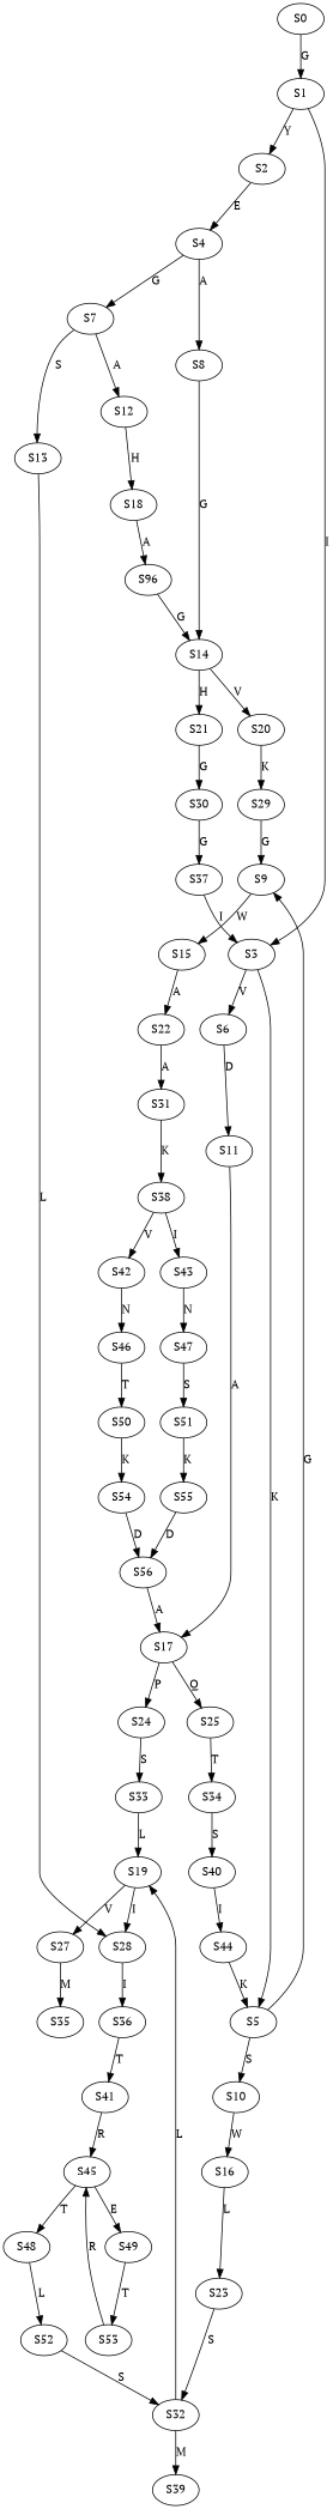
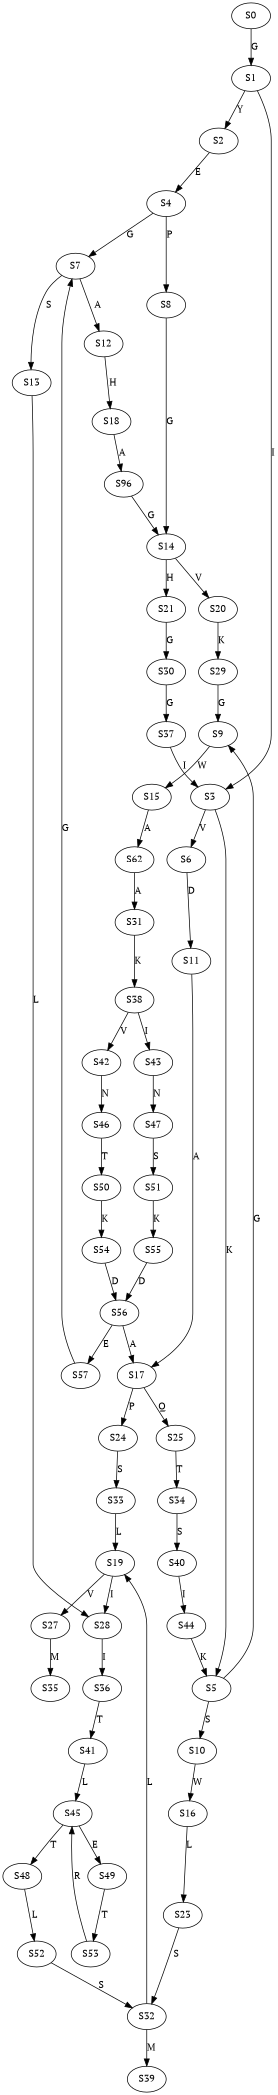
  strict digraph {
    fontname="PT Serif"
    node [fontname="PT Serif"]
    edge [fontname="PT Serif"]
    S0
    S1
    S2
    S3
    S4
    S5
    S6
    S7
    S8
    S9
    S10
    S11
    S12
    S13
    S14
    S15
    S16
    S17
    S18
    S28
    S20
    S21
-   S22
+   S22 [label=S62]
    S23
    S24
    S25
    n27 [label=S96]
    S19
    S27
    S29
    S30
    S31
    S32
    S33
    S34
    S35
    S36
    S37
    S38
    S39
    S40
    S41
    S42
    S43
    S44
    S45
    S46
    S47
    S48
    S49
    S50
    S51
    S52
    S53
    S54
    S55
    S56
+   S57
    S0 -> S1 [label=G]
    S1 -> S2 [label=Y]
    S1 -> S3 [label=I]
    S2 -> S4 [label=E]
    S3 -> S5 [label=K]
    S3 -> S6 [label=V]
    S4 -> S7 [label=G]
-   S4 -> S8 [label=A]
+   S4 -> S8 [label=P]
    S5 -> S9 [label=G]
    S5 -> S10 [label=S]
    S6 -> S11 [label=D]
    S7 -> S12 [label=A]
    S7 -> S13 [label=S]
    S8 -> S14 [label=G]
    S9 -> S15 [label=W]
    S10 -> S16 [label=W]
    S11 -> S17 [label=A]
    S12 -> S18 [label=H]
    S13 -> S28 [label=L]
    S14 -> S20 [label=V]
    S14 -> S21 [label=H]
    S15 -> S22 [label=A]
    S16 -> S23 [label=L]
    S17 -> S24 [label=P]
    S17 -> S25 [label=Q]
    S18 -> n27 [label=A]
    S28 -> S36 [label=I]
    S20 -> S29 [label=K]
    S21 -> S30 [label=G]
    S22 -> S31 [label=A]
    S23 -> S32 [label=S]
    S24 -> S33 [label=S]
    S25 -> S34 [label=T]
    n27 -> S14 [label=G]
    S19 -> S28 [label=I]
    S19 -> S27 [label=V]
    S27 -> S35 [label=M]
    S29 -> S9 [label=G]
    S30 -> S37 [label=G]
    S31 -> S38 [label=K]
    S32 -> S19 [label=L]
    S32 -> S39 [label=M]
    S33 -> S19 [label=L]
    S34 -> S40 [label=S]
    S36 -> S41 [label=T]
    S37 -> S3 [label=I]
    S38 -> S42 [label=V]
    S38 -> S43 [label=I]
    S40 -> S44 [label=I]
-   S41 -> S45 [label=R]
+   S41 -> S45 [label=L]
    S42 -> S46 [label=N]
    S43 -> S47 [label=N]
    S44 -> S5 [label=K]
    S45 -> S48 [label=T]
    S45 -> S49 [label=E]
    S46 -> S50 [label=T]
    S47 -> S51 [label=S]
    S48 -> S52 [label=L]
    S49 -> S53 [label=T]
    S50 -> S54 [label=K]
    S51 -> S55 [label=K]
    S52 -> S32 [label=S]
    S53 -> S45 [label=R]
    S54 -> S56 [label=D]
    S55 -> S56 [label=D]
    S56 -> S17 [label=A]
+   S56 -> S57 [label=E]
+   S57 -> S7 [label=G]
  }
